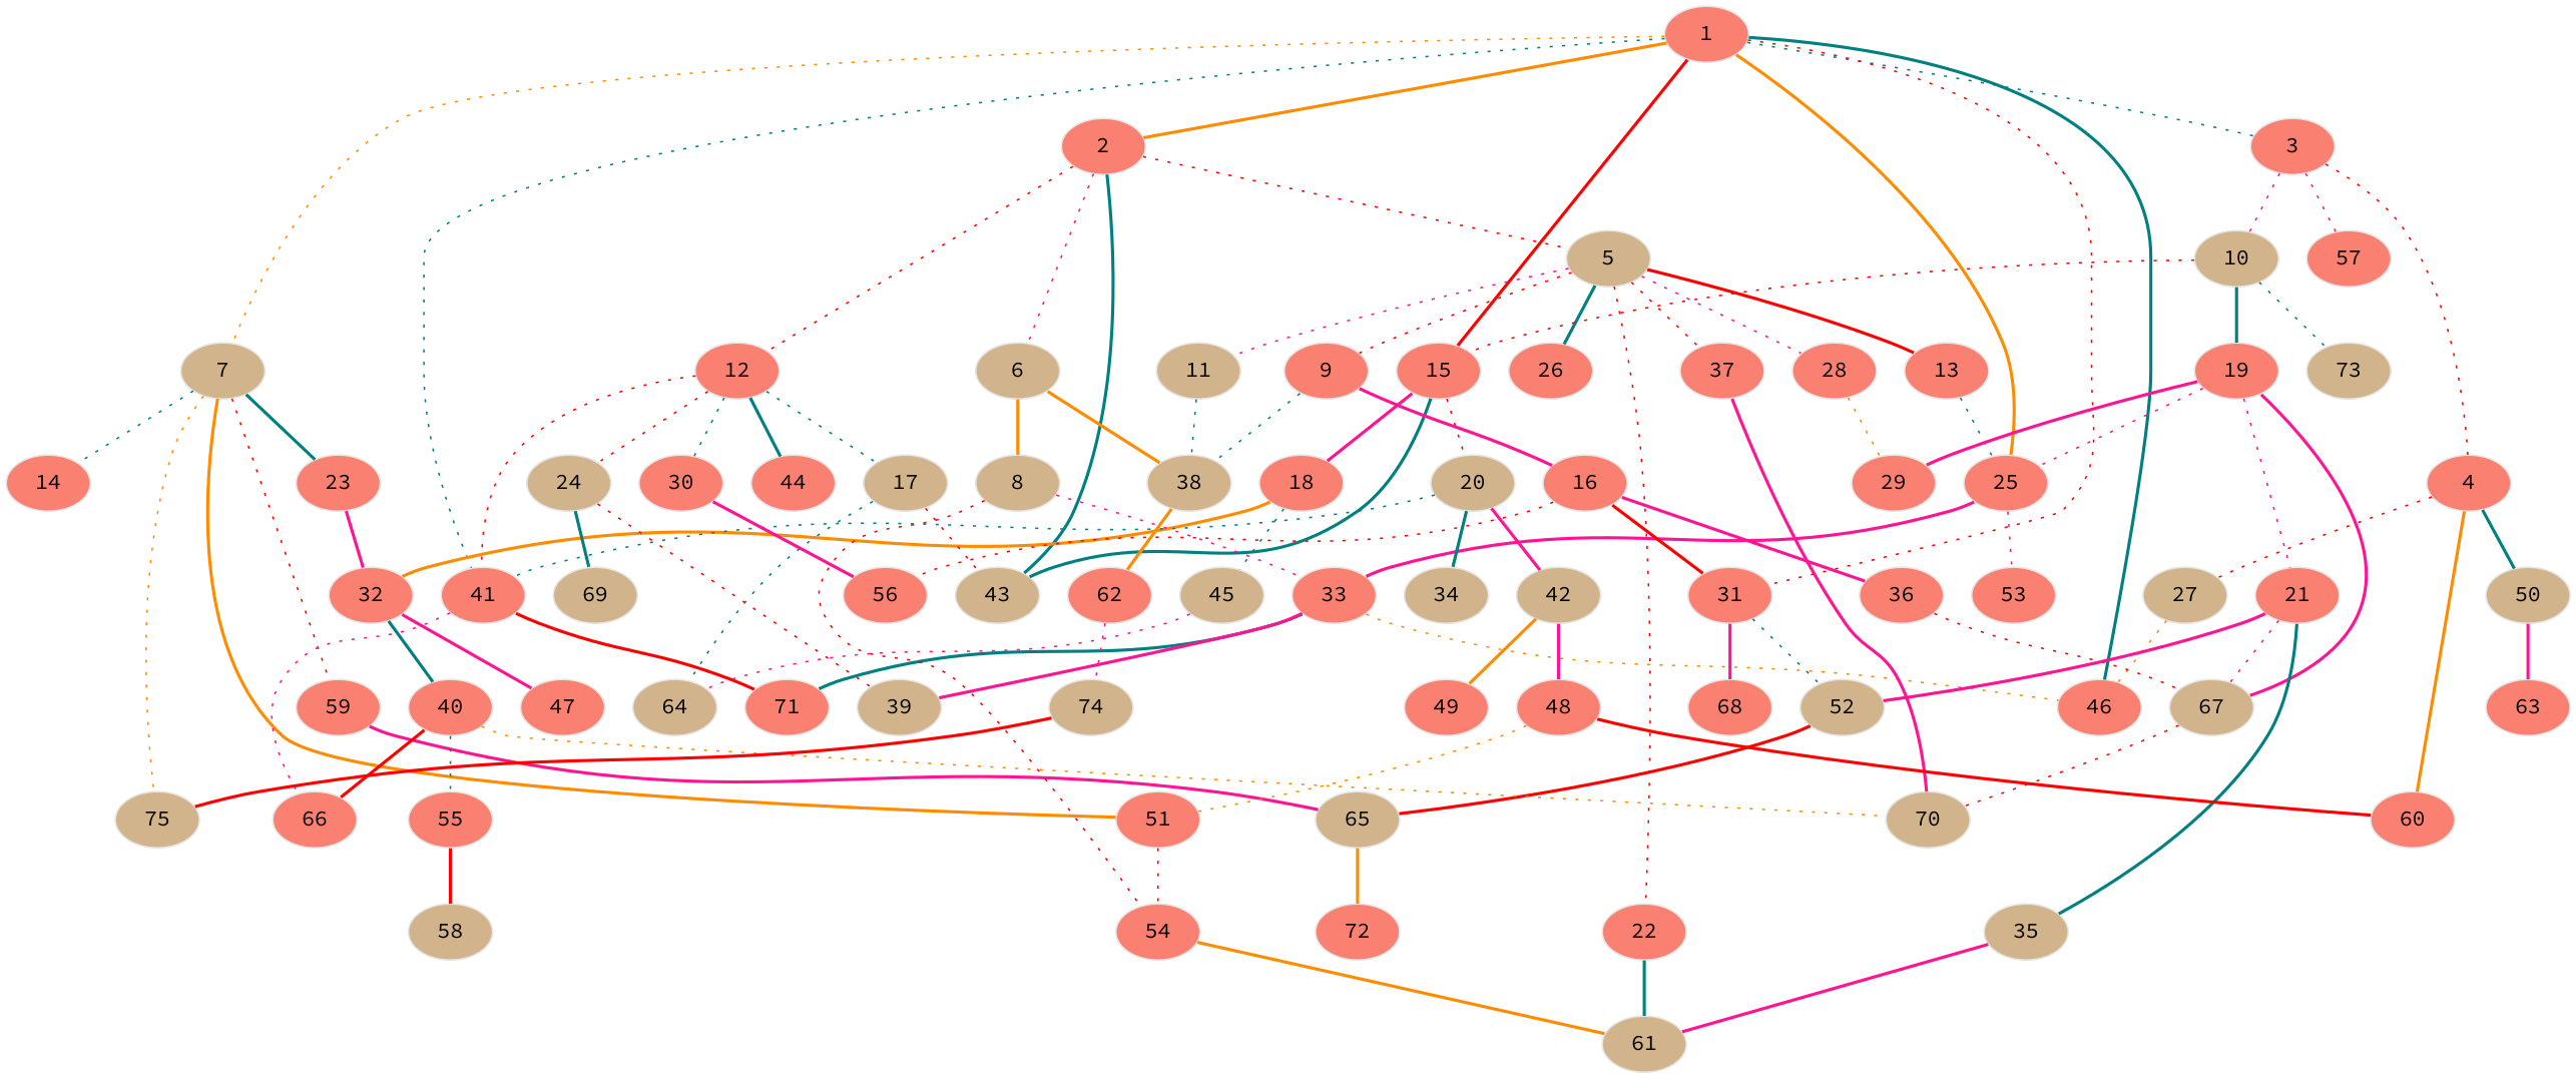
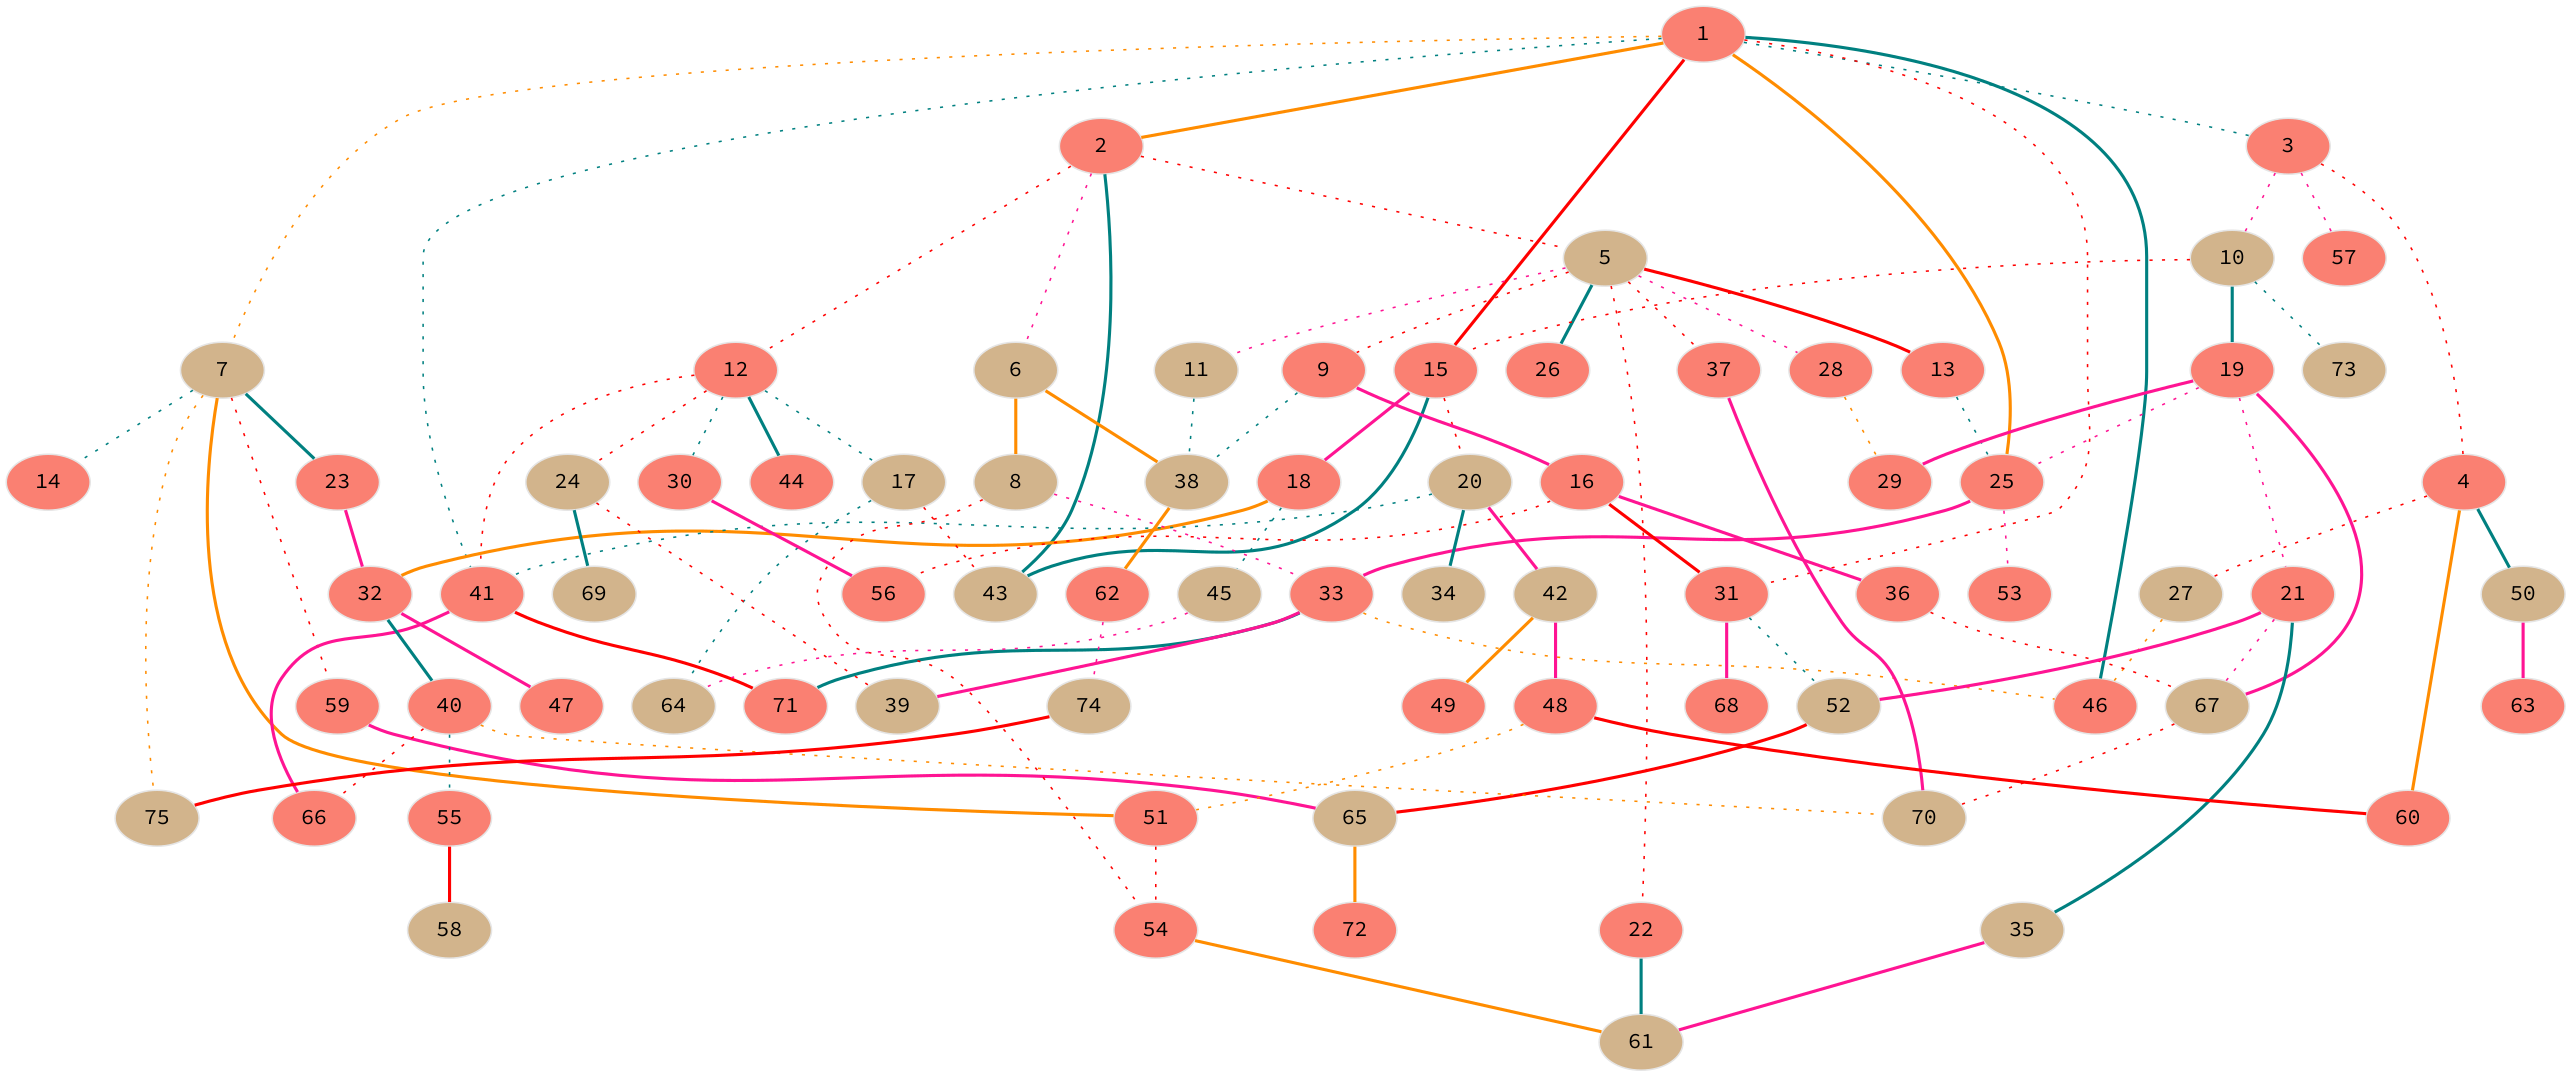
  graph {
    fontname="Source Code Pro"
    node [color=gray90 fillcolor=salmon fontname="Source Code Pro" style=filled]
    edge [color=deeppink fontname="Source Code Pro" style=bold]
    1
    2
    3
    7 [fillcolor=tan]
    15
    25
    31
    41
    46
    5 [fillcolor=tan]
    6 [fillcolor=tan]
    12
    43 [fillcolor=tan]
    4
    10 [fillcolor=tan]
    57
    14
    23
    51
    59
    75 [fillcolor=tan]
    18
    20 [fillcolor=tan]
    33
    53
    52 [fillcolor=tan]
    68
    71
    66
    9
    11 [fillcolor=tan]
    13
    22
    26
    28
    37
    8 [fillcolor=tan]
    38 [fillcolor=tan]
    17 [fillcolor=tan]
    24 [fillcolor=tan]
    30
    44
    27 [fillcolor=tan]
    50 [fillcolor=tan]
    60
    19
    73 [fillcolor=tan]
    63
    16
    61 [fillcolor=tan]
    29
    70 [fillcolor=tan]
    54
    62
    32
    65 [fillcolor=tan]
    39 [fillcolor=tan]
    36
    56
    21
    67 [fillcolor=tan]
    64 [fillcolor=tan]
    69 [fillcolor=tan]
    45 [fillcolor=tan]
    34 [fillcolor=tan]
    42 [fillcolor=tan]
    40
    47
    35 [fillcolor=tan]
    49
    48
    55
    74 [fillcolor=tan]
    58 [fillcolor=tan]
    72
    1 -- 2 [color=darkorange]
    1 -- 3 [color=teal style=dotted]
    1 -- 7 [color=darkorange style=dotted]
    1 -- 15 [color=red]
    1 -- 25 [color=darkorange]
    1 -- 31 [color=red style=dotted]
    1 -- 41 [color=teal style=dotted]
    1 -- 46 [color=teal]
    2 -- 5 [color=red style=dotted]
    2 -- 6 [style=dotted]
    2 -- 12 [color=red style=dotted]
    2 -- 43 [color=teal]
    3 -- 4 [color=red style=dotted]
    3 -- 10 [style=dotted]
    3 -- 57 [style=dotted]
    7 -- 14 [color=teal style=dotted]
    7 -- 23 [color=teal]
    7 -- 51 [color=darkorange]
    7 -- 59 [color=red style=dotted]
    7 -- 75 [color=darkorange style=dotted]
    15 -- 43 [color=teal]
    15 -- 18
    15 -- 20 [color=red style=dotted]
    25 -- 33
    25 -- 53 [style=dotted]
    31 -- 52 [color=teal style=dotted]
    31 -- 68
    41 -- 71 [color=red]
-   41 -- 66 [style=dotted]
+   41 -- 66
    5 -- 9 [color=red style=dotted]
    5 -- 11 [style=dotted]
    5 -- 13 [color=red]
    5 -- 22 [color=red style=dotted]
    5 -- 26 [color=teal]
    5 -- 28 [style=dotted]
    5 -- 37 [color=red style=dotted]
    6 -- 8 [color=darkorange]
    6 -- 38 [color=darkorange]
    12 -- 41 [color=red style=dotted]
    12 -- 17 [color=teal style=dotted]
    12 -- 24 [color=red style=dotted]
    12 -- 30 [color=teal style=dotted]
    12 -- 44 [color=teal]
    4 -- 27 [color=red style=dotted]
    4 -- 50 [color=teal]
    4 -- 60 [color=darkorange]
    10 -- 15 [color=red style=dotted]
    10 -- 19 [color=teal]
    10 -- 73 [color=teal style=dotted]
    23 -- 32
    51 -- 54 [color=red style=dotted]
    59 -- 65
    18 -- 32 [color=darkorange]
    18 -- 45 [color=teal style=dotted]
    20 -- 41 [color=teal style=dotted]
    20 -- 34 [color=teal]
    20 -- 42
    33 -- 46 [color=darkorange style=dotted]
    33 -- 71 [color=teal]
    33 -- 39
    52 -- 65 [color=red]
    9 -- 38 [color=teal style=dotted]
    9 -- 16
    11 -- 38 [color=teal style=dotted]
    13 -- 25 [color=teal style=dotted]
    22 -- 61 [color=teal]
    28 -- 29 [color=darkorange style=dotted]
    37 -- 70
    8 -- 33 [style=dotted]
    8 -- 54 [color=red style=dotted]
    38 -- 62 [color=darkorange]
    17 -- 43 [color=red style=dotted]
    17 -- 64 [color=teal style=dotted]
    24 -- 39 [color=red style=dotted]
    24 -- 69 [color=teal]
    30 -- 56
    27 -- 46 [color=darkorange style=dotted]
    50 -- 63
    19 -- 25 [style=dotted]
    19 -- 29
    19 -- 21 [style=dotted]
    19 -- 67
    16 -- 31 [color=red]
    16 -- 36
    16 -- 56 [color=red style=dotted]
    54 -- 61 [color=darkorange]
    62 -- 74 [style=dotted]
    32 -- 40 [color=teal]
    32 -- 47
    65 -- 72 [color=darkorange]
    36 -- 67 [color=red style=dotted]
    21 -- 52
    21 -- 67 [style=dotted]
    21 -- 35 [color=teal]
    67 -- 70 [color=red style=dotted]
    45 -- 64 [style=dotted]
    42 -- 49 [color=darkorange]
    42 -- 48
-   40 -- 66 [color=red]
+   40 -- 66 [color=red style=dotted]
    40 -- 70 [color=darkorange style=dotted]
    40 -- 55 [color=teal style=dotted]
    35 -- 61
    48 -- 51 [color=darkorange style=dotted]
    48 -- 60 [color=red]
    55 -- 58 [color=red]
    74 -- 75 [color=red]
  }
